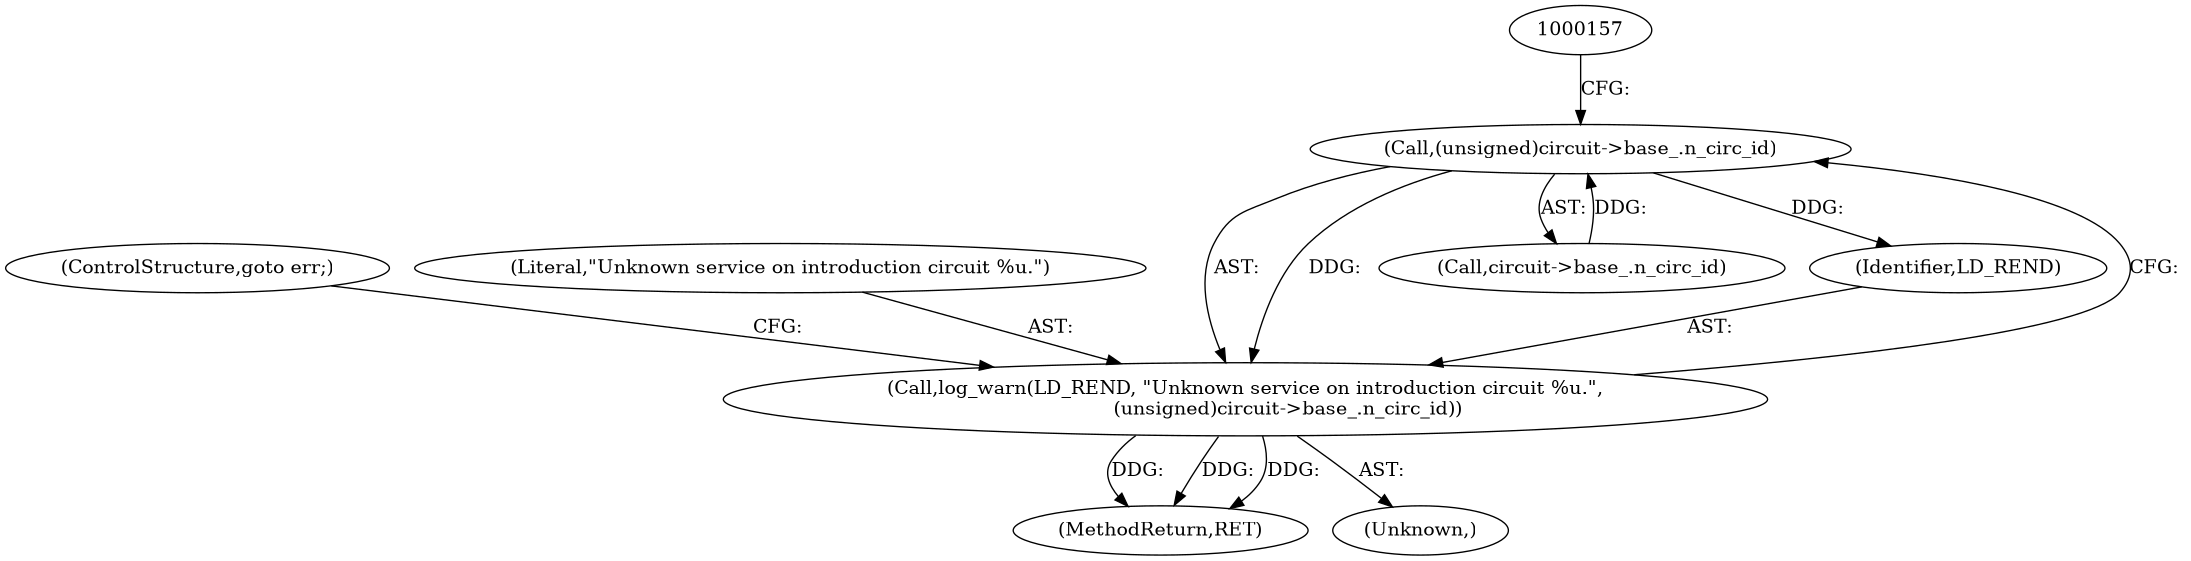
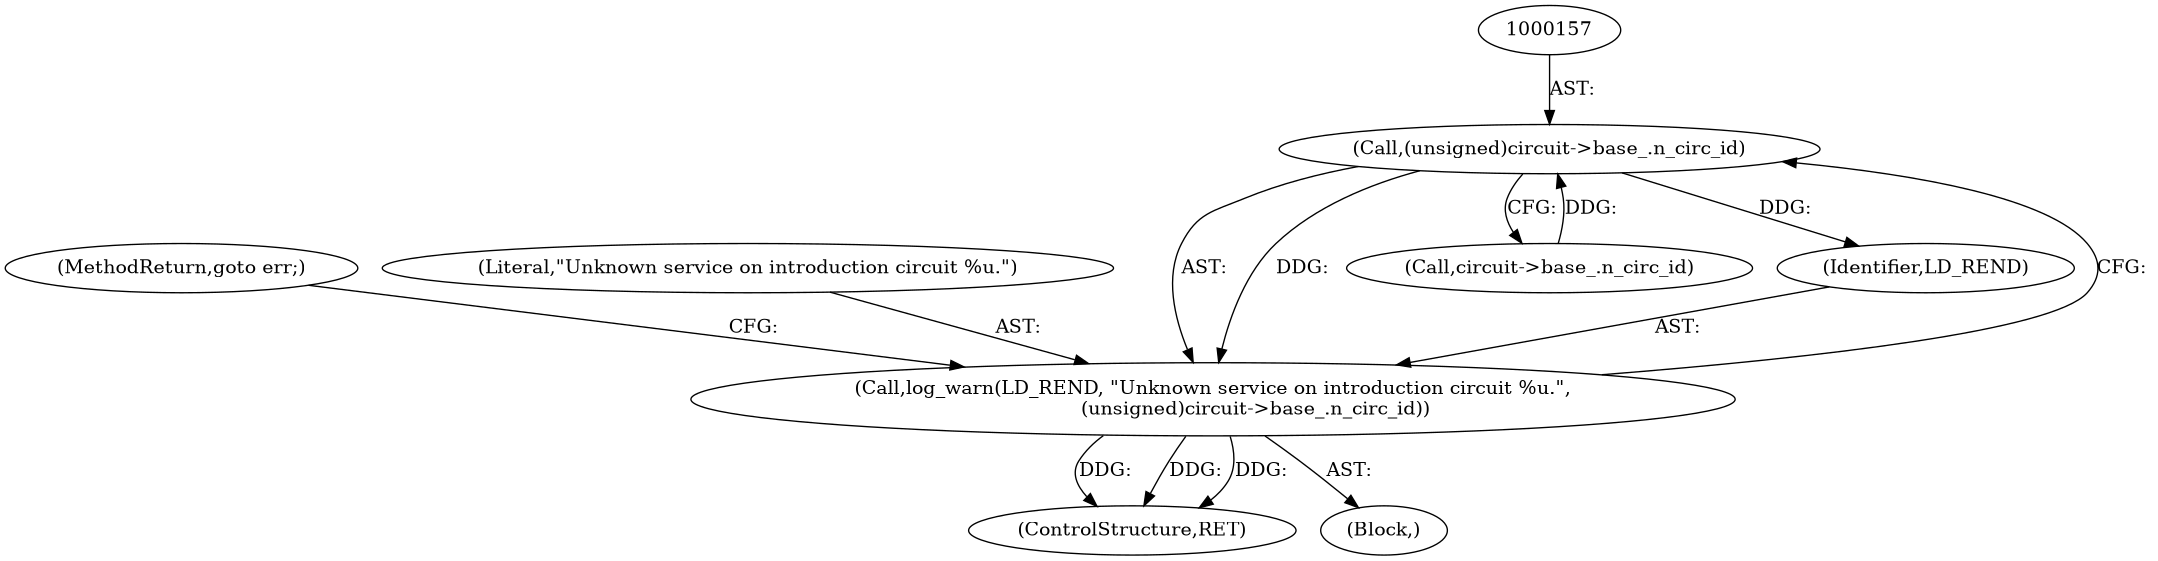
  digraph {
    n1 [label="(Call,(unsigned)circuit->base_.n_circ_id)"]
    n2 [label="(Call,log_warn(LD_REND, \"Unknown service on introduction circuit %u.\",\n              (unsigned)circuit->base_.n_circ_id))"]
    n3 [label="(Call,circuit->base_.n_circ_id)"]
    n4 [label="(Identifier,LD_REND)"]
-   n5 [label="(MethodReturn,RET)"]
-   n6 [label="(Unknown,)"]
-   n7 [label="(ControlStructure,goto err;)"]
+   n5 [label="(ControlStructure,RET)"]
+   n6 [label="(Block,)"]
+   n7 [label="(MethodReturn,goto err;)"]
    n8 [label="(Literal,\"Unknown service on introduction circuit %u.\")"]
    1000157
    n1 -> n2 [label="AST: "]
    n1 -> n2 [label="DDG: "]
-   n1 -> n3 [label="AST: "]
+   n1 -> n3 [label="CFG: "]
    n1 -> n4 [label="DDG: "]
    n2 -> n1 [label="CFG: "]
    n2 -> n5 [label="DDG: "]
    n2 -> n5 [label="DDG: "]
    n2 -> n5 [label="DDG: "]
    n2 -> n6 [label="AST: "]
    n3 -> n1 [label="DDG: "]
    n4 -> n2 [label="AST: "]
    n7 -> n2 [label="CFG: "]
    n8 -> n2 [label="AST: "]
-   1000157 -> n1 [label="CFG: "]
+   1000157 -> n1 [label="AST: "]
  }
